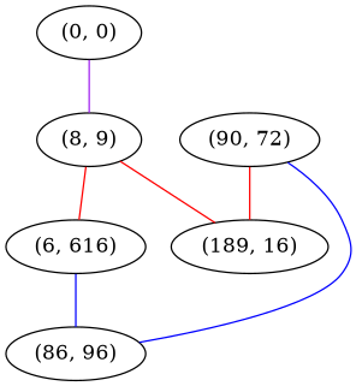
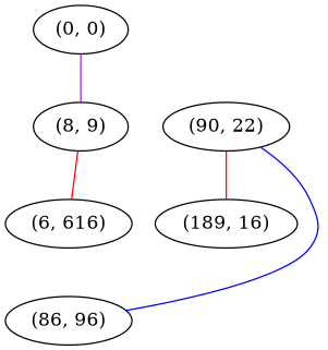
  graph {
    edge [color=red weight=1]
    "(0, 0)"
    "(8, 9)"
    "(189, 16)"
    n4 [label="(6, 616)"]
-   "(90, 22)" [label="(90, 72)"]
+   "(90, 22)"
    "(86, 96)"
    "(0, 0)" -- "(8, 9)" [color=purple weight=4]
-   "(8, 9)" -- "(189, 16)"
    "(8, 9)" -- n4
-   n4 -- "(86, 96)" [color=blue weight=3]
    "(90, 22)" -- "(189, 16)" [weight=3]
    "(90, 22)" -- "(86, 96)" [color=blue]
  }
